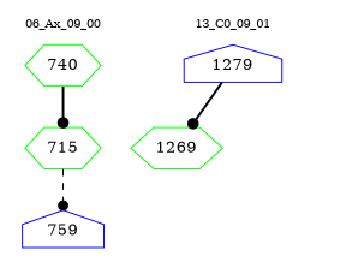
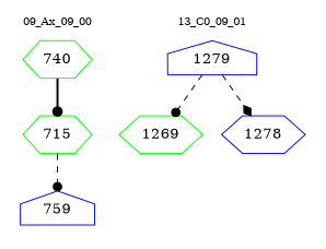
  digraph {
    node [color=green shape=hexagon]
    edge [arrowhead=dot color=black style=bold]
    n1 [label=740]
    n2 [label=715]
    n3 [color=blue label=759 shape=house]
    n4 [color=blue label=1279 shape=house]
    n5 [label=1269]
+   n6 [color=blue label=1278]
    subgraph cluster_1 {
      color=white
      fontsize=10
-     label="06_Ax_09_00"
+     label="09_Ax_09_00"
      n1
      n2
      n3
    }
    subgraph cluster_2 {
      color=white
      fontsize=10
      label="13_C0_09_01"
      n4
      n5
+     n6
    }
    n1 -> n2
    n2 -> n3 [style=dashed]
-   n4 -> n5
+   n4 -> n5 [style=dashed]
+   n4 -> n6 [arrowhead=diamond style=dashed]
  }
